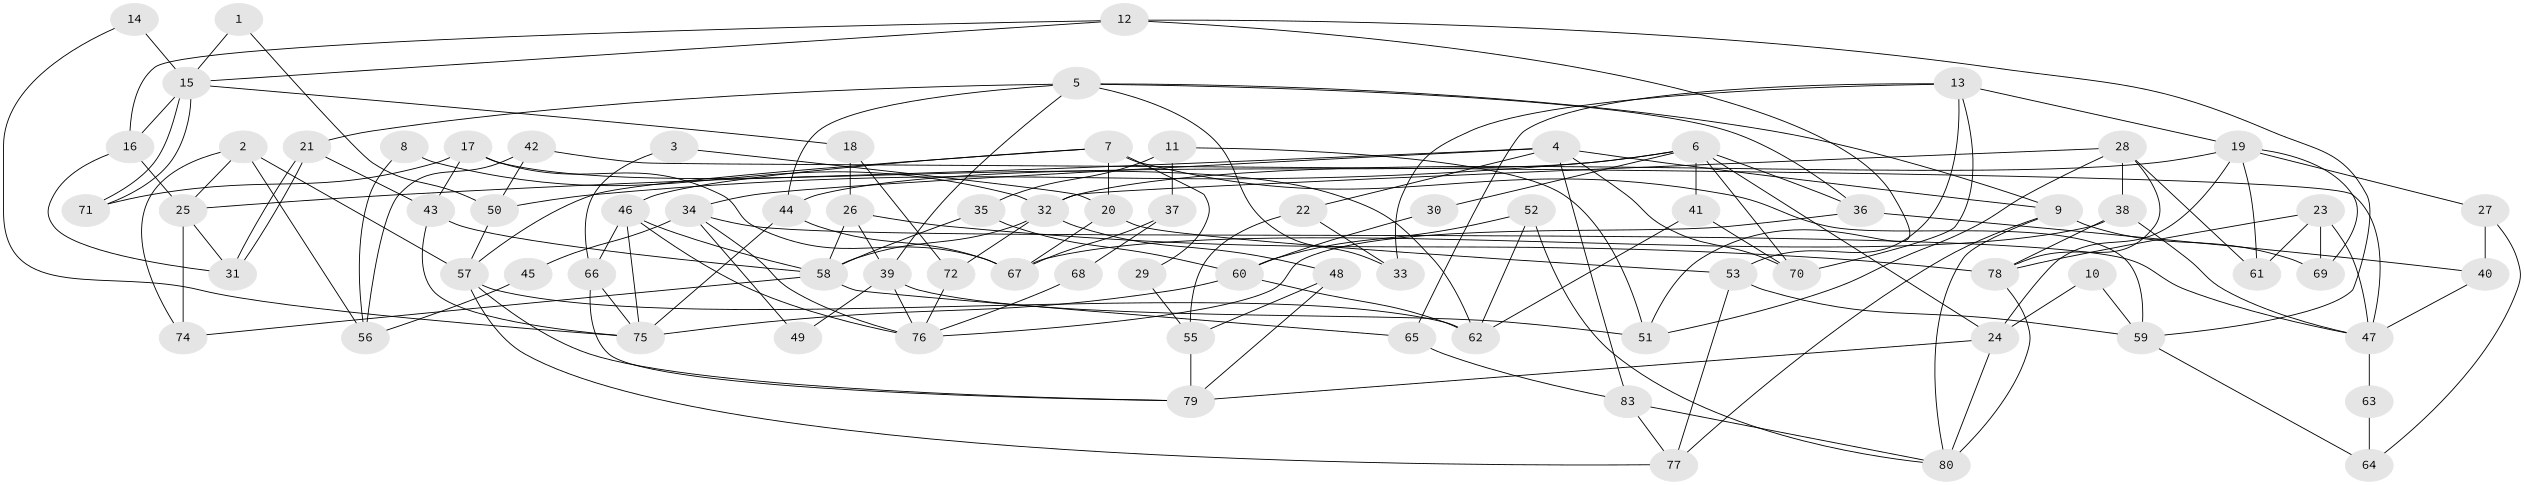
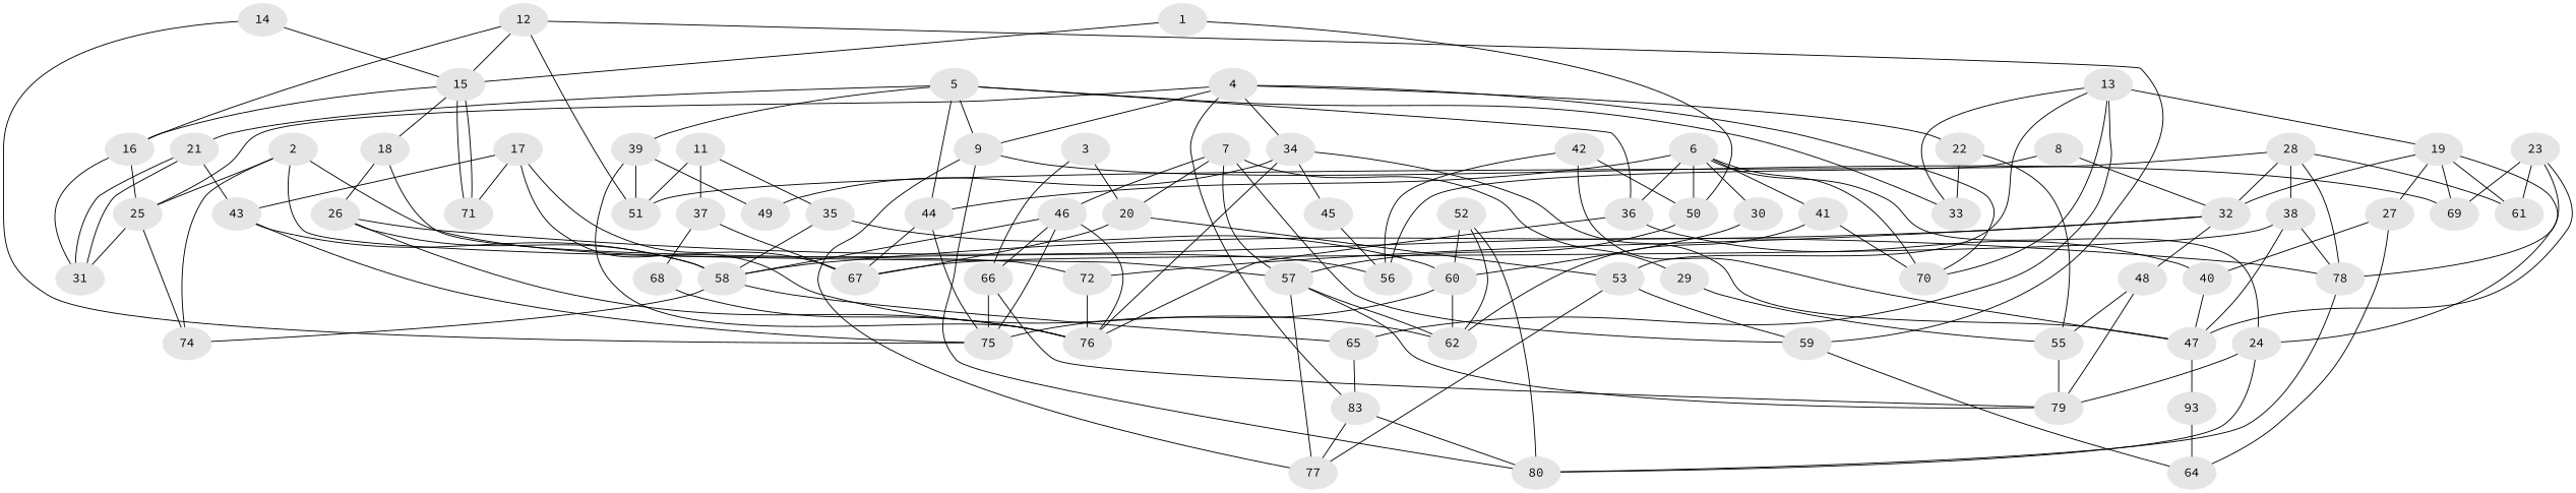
  graph {
    fontname="Source Code Pro"
    node [color=gray90 fontname="Source Code Pro" style=filled]
    edge [fontname="Source Code Pro"]
    1
    15
    50
    16
    18
    71
    57
    2
    25
    56
    74
    31
    77
    62
    79
    3
    20
    66
    53
    67
    75
    4
    9
    22
    34
    70
    n27 [label=83]
    69
    80
    33
    55
    47
    45
    49
    76
    5
    21
    36
    39
    44
    43
    40
    51
    6
    24
    30
    41
    60
    7
    29
    46
    59
    58
    64
    8
    32
    72
    48
-   10
    11
    35
    37
    68
    12
    13
    19
    65
    27
    61
    14
    26
    17
    78
    23
-   63
+   63 [label=93]
    28
    38
    42
    52
    1 -- 15
    1 -- 50
    15 -- 16
    15 -- 18
    15 -- 71
    15 -- 71
    50 -- 57
    16 -- 25
    16 -- 31
    18 -- 72
    18 -- 26
    57 -- 77
    57 -- 62
    57 -- 79
    2 -- 57
    2 -- 25
    2 -- 56
    2 -- 74
    25 -- 74
    25 -- 31
    3 -- 20
    3 -- 66
    20 -- 53
    20 -- 67
    66 -- 79
    66 -- 75
    53 -- 77
    53 -- 59
    4 -- 25
    4 -- 9
    4 -- 22
    4 -- 34
    4 -- 70
    4 -- n27
    9 -- 77
    9 -- 69
    9 -- 80
    22 -- 33
    22 -- 55
    34 -- 47
    34 -- 45
    34 -- 49
    34 -- 76
    n27 -- 77
    n27 -- 80
    55 -- 79
    47 -- 63
    45 -- 56
    5 -- 9
    5 -- 33
    5 -- 21
    5 -- 36
    5 -- 39
    5 -- 44
    21 -- 31
    21 -- 31
    21 -- 43
    36 -- 76
    36 -- 40
    39 -- 49
    39 -- 76
    39 -- 51
    44 -- 67
    44 -- 75
    43 -- 75
    43 -- 58
    40 -- 47
    6 -- 50
    6 -- 70
    6 -- 36
    6 -- 44
    6 -- 24
    6 -- 30
    6 -- 41
    24 -- 79
    24 -- 80
    30 -- 60
    41 -- 62
    41 -- 70
    60 -- 62
    60 -- 75
    7 -- 57
    7 -- 20
    7 -- 29
    7 -- 46
    7 -- 59
    29 -- 55
    46 -- 66
    46 -- 75
    46 -- 76
    46 -- 58
    59 -- 64
    58 -- 74
    58 -- 65
    8 -- 56
    8 -- 32
    32 -- 58
    32 -- 72
    32 -- 48
    72 -- 76
    48 -- 79
    48 -- 55
-   10 -- 24
-   10 -- 59
    11 -- 51
    11 -- 35
    11 -- 37
    35 -- 60
    35 -- 58
    37 -- 67
    37 -- 68
    68 -- 76
    12 -- 15
    12 -- 16
    12 -- 51
    12 -- 59
    13 -- 53
    13 -- 70
    13 -- 33
    13 -- 19
    13 -- 65
    19 -- 69
    19 -- 24
    19 -- 32
    19 -- 27
    19 -- 61
    65 -- n27
    27 -- 40
    27 -- 64
    14 -- 15
    14 -- 75
-   26 -- 39
+   26 -- 76
    26 -- 58
    26 -- 78
    17 -- 71
    17 -- 62
    17 -- 67
    17 -- 43
    78 -- 80
    23 -- 69
    23 -- 47
    23 -- 61
    23 -- 78
    63 -- 64
    28 -- 51
    28 -- 32
    28 -- 61
    28 -- 78
    28 -- 38
    38 -- 67
    38 -- 47
    38 -- 78
    42 -- 50
    42 -- 56
    42 -- 47
    52 -- 62
    52 -- 80
    52 -- 60
  }
